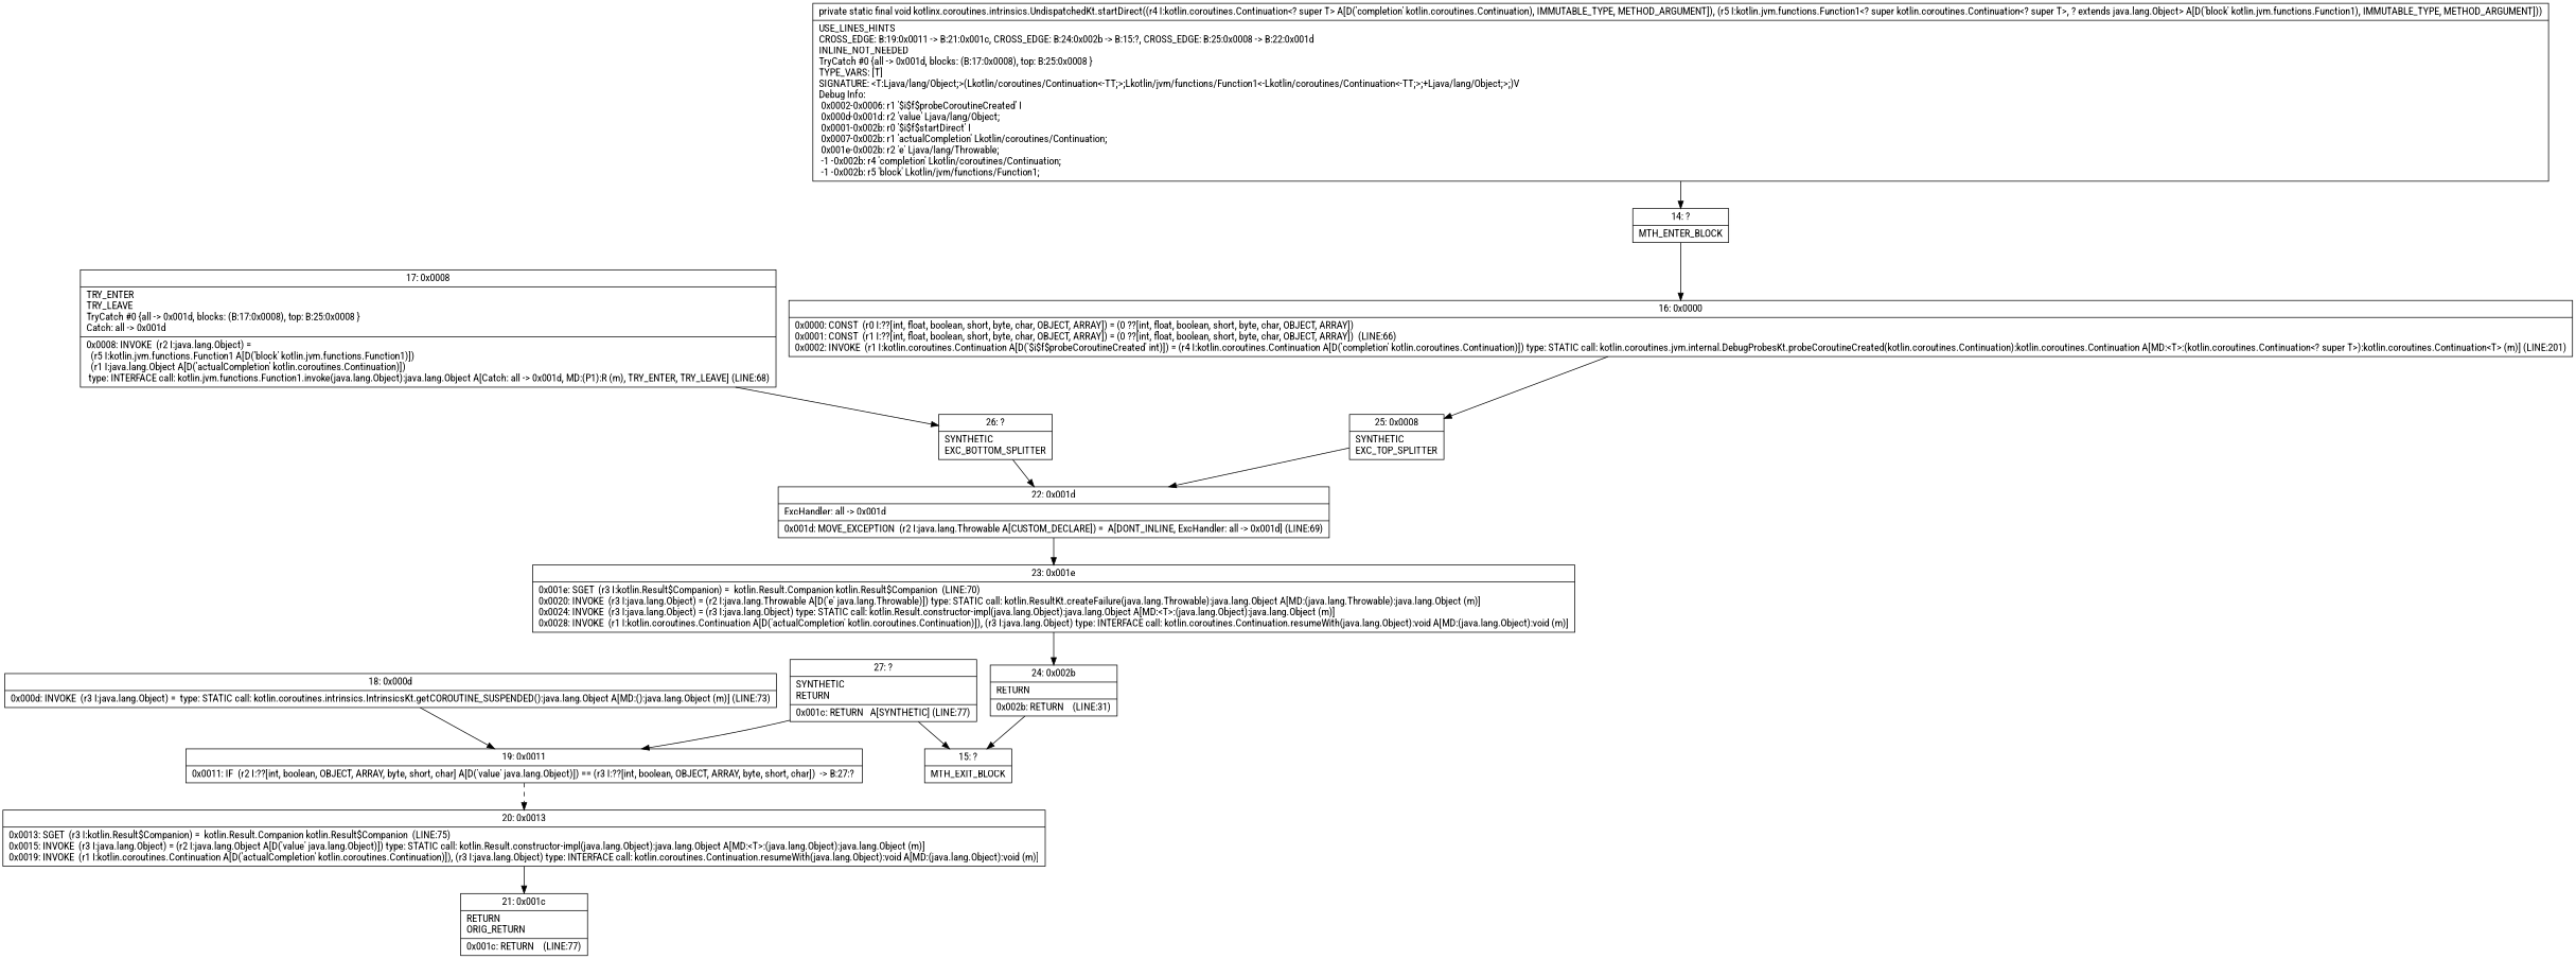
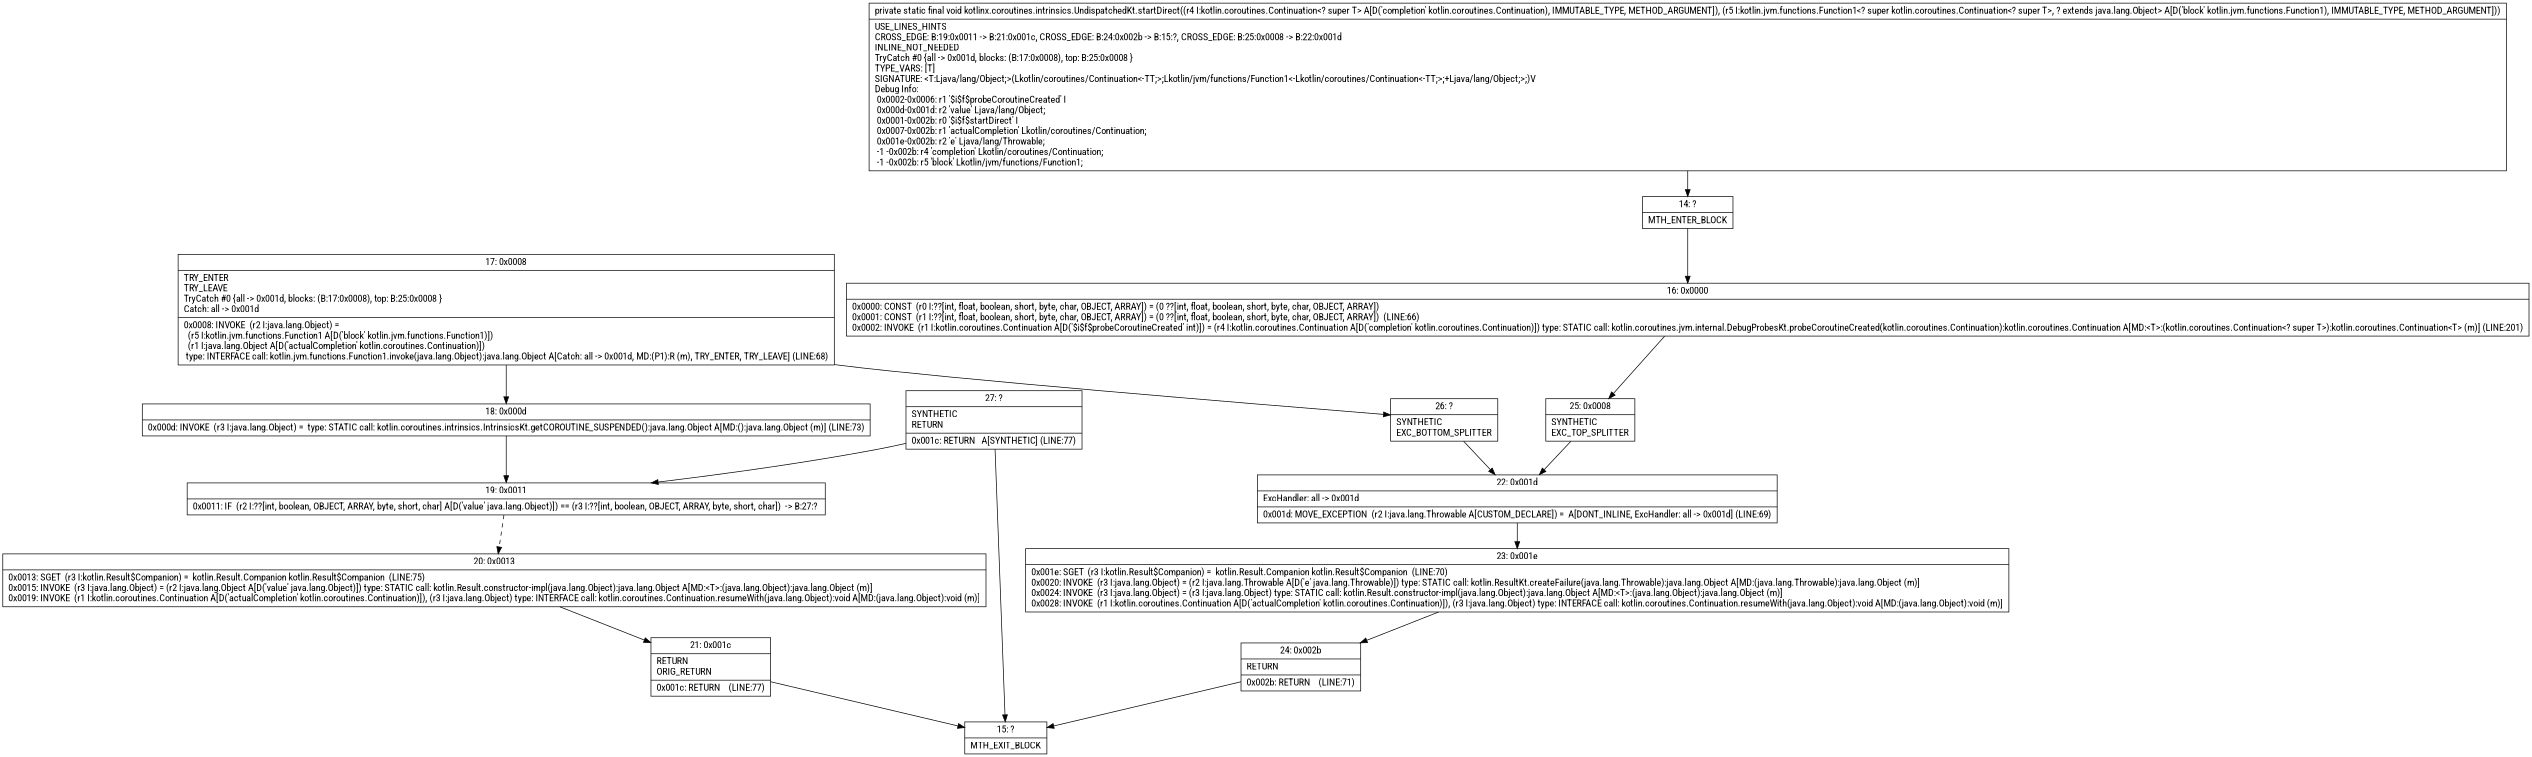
  digraph {
    fontname="Roboto Condensed"
    node [fontname="Roboto Condensed" shape=record]
    edge [fontname="Roboto Condensed"]
    n1 [label="{14\:\ ?|MTH_ENTER_BLOCK\l}"]
    n2 [label="{16\:\ 0x0000|0x0000: CONST  (r0 I:??[int, float, boolean, short, byte, char, OBJECT, ARRAY]) = (0 ??[int, float, boolean, short, byte, char, OBJECT, ARRAY]) \l0x0001: CONST  (r1 I:??[int, float, boolean, short, byte, char, OBJECT, ARRAY]) = (0 ??[int, float, boolean, short, byte, char, OBJECT, ARRAY])  (LINE:66)\l0x0002: INVOKE  (r1 I:kotlin.coroutines.Continuation A[D('$i$f$probeCoroutineCreated' int)]) = (r4 I:kotlin.coroutines.Continuation A[D('completion' kotlin.coroutines.Continuation)]) type: STATIC call: kotlin.coroutines.jvm.internal.DebugProbesKt.probeCoroutineCreated(kotlin.coroutines.Continuation):kotlin.coroutines.Continuation A[MD:\<T\>:(kotlin.coroutines.Continuation\<? super T\>):kotlin.coroutines.Continuation\<T\> (m)] (LINE:201)\l}"]
    n3 [label="{25\:\ 0x0008|SYNTHETIC\lEXC_TOP_SPLITTER\l}"]
    n4 [label="{22\:\ 0x001d|ExcHandler: all \-\> 0x001d\l|0x001d: MOVE_EXCEPTION  (r2 I:java.lang.Throwable A[CUSTOM_DECLARE]) =  A[DONT_INLINE, ExcHandler: all \-\> 0x001d] (LINE:69)\l}"]
    n5 [label="{17\:\ 0x0008|TRY_ENTER\lTRY_LEAVE\lTryCatch #0 \{all \-\> 0x001d, blocks: (B:17:0x0008), top: B:25:0x0008 \}\lCatch: all \-\> 0x001d\l|0x0008: INVOKE  (r2 I:java.lang.Object) = \l  (r5 I:kotlin.jvm.functions.Function1 A[D('block' kotlin.jvm.functions.Function1)])\l  (r1 I:java.lang.Object A[D('actualCompletion' kotlin.coroutines.Continuation)])\l type: INTERFACE call: kotlin.jvm.functions.Function1.invoke(java.lang.Object):java.lang.Object A[Catch: all \-\> 0x001d, MD:(P1):R (m), TRY_ENTER, TRY_LEAVE] (LINE:68)\l}"]
    n6 [label="{18\:\ 0x000d|0x000d: INVOKE  (r3 I:java.lang.Object) =  type: STATIC call: kotlin.coroutines.intrinsics.IntrinsicsKt.getCOROUTINE_SUSPENDED():java.lang.Object A[MD:():java.lang.Object (m)] (LINE:73)\l}"]
    n7 [label="{26\:\ ?|SYNTHETIC\lEXC_BOTTOM_SPLITTER\l}"]
    n8 [label="{23\:\ 0x001e|0x001e: SGET  (r3 I:kotlin.Result$Companion) =  kotlin.Result.Companion kotlin.Result$Companion  (LINE:70)\l0x0020: INVOKE  (r3 I:java.lang.Object) = (r2 I:java.lang.Throwable A[D('e' java.lang.Throwable)]) type: STATIC call: kotlin.ResultKt.createFailure(java.lang.Throwable):java.lang.Object A[MD:(java.lang.Throwable):java.lang.Object (m)]\l0x0024: INVOKE  (r3 I:java.lang.Object) = (r3 I:java.lang.Object) type: STATIC call: kotlin.Result.constructor\-impl(java.lang.Object):java.lang.Object A[MD:\<T\>:(java.lang.Object):java.lang.Object (m)]\l0x0028: INVOKE  (r1 I:kotlin.coroutines.Continuation A[D('actualCompletion' kotlin.coroutines.Continuation)]), (r3 I:java.lang.Object) type: INTERFACE call: kotlin.coroutines.Continuation.resumeWith(java.lang.Object):void A[MD:(java.lang.Object):void (m)]\l}"]
    n9 [label="{19\:\ 0x0011|0x0011: IF  (r2 I:??[int, boolean, OBJECT, ARRAY, byte, short, char] A[D('value' java.lang.Object)]) == (r3 I:??[int, boolean, OBJECT, ARRAY, byte, short, char])  \-\> B:27:? \l}"]
    n10 [label="{20\:\ 0x0013|0x0013: SGET  (r3 I:kotlin.Result$Companion) =  kotlin.Result.Companion kotlin.Result$Companion  (LINE:75)\l0x0015: INVOKE  (r3 I:java.lang.Object) = (r2 I:java.lang.Object A[D('value' java.lang.Object)]) type: STATIC call: kotlin.Result.constructor\-impl(java.lang.Object):java.lang.Object A[MD:\<T\>:(java.lang.Object):java.lang.Object (m)]\l0x0019: INVOKE  (r1 I:kotlin.coroutines.Continuation A[D('actualCompletion' kotlin.coroutines.Continuation)]), (r3 I:java.lang.Object) type: INTERFACE call: kotlin.coroutines.Continuation.resumeWith(java.lang.Object):void A[MD:(java.lang.Object):void (m)]\l}"]
    n11 [label="{21\:\ 0x001c|RETURN\lORIG_RETURN\l|0x001c: RETURN    (LINE:77)\l}"]
    n12 [label="{27\:\ ?|SYNTHETIC\lRETURN\l|0x001c: RETURN   A[SYNTHETIC] (LINE:77)\l}"]
    n13 [label="{15\:\ ?|MTH_EXIT_BLOCK\l}"]
-   n14 [label="{24\:\ 0x002b|RETURN\l|0x002b: RETURN    (LINE:31)\l}"]
+   n14 [label="{24\:\ 0x002b|RETURN\l|0x002b: RETURN    (LINE:71)\l}"]
    n15 [label="{private static final void kotlinx.coroutines.intrinsics.UndispatchedKt.startDirect((r4 I:kotlin.coroutines.Continuation\<? super T\> A[D('completion' kotlin.coroutines.Continuation), IMMUTABLE_TYPE, METHOD_ARGUMENT]), (r5 I:kotlin.jvm.functions.Function1\<? super kotlin.coroutines.Continuation\<? super T\>, ? extends java.lang.Object\> A[D('block' kotlin.jvm.functions.Function1), IMMUTABLE_TYPE, METHOD_ARGUMENT]))  | USE_LINES_HINTS\lCROSS_EDGE: B:19:0x0011 \-\> B:21:0x001c, CROSS_EDGE: B:24:0x002b \-\> B:15:?, CROSS_EDGE: B:25:0x0008 \-\> B:22:0x001d\lINLINE_NOT_NEEDED\lTryCatch #0 \{all \-\> 0x001d, blocks: (B:17:0x0008), top: B:25:0x0008 \}\lTYPE_VARS: [T]\lSIGNATURE: \<T:Ljava\/lang\/Object;\>(Lkotlin\/coroutines\/Continuation\<\-TT;\>;Lkotlin\/jvm\/functions\/Function1\<\-Lkotlin\/coroutines\/Continuation\<\-TT;\>;+Ljava\/lang\/Object;\>;)V\lDebug Info:\l  0x0002\-0x0006: r1 '$i$f$probeCoroutineCreated' I\l  0x000d\-0x001d: r2 'value' Ljava\/lang\/Object;\l  0x0001\-0x002b: r0 '$i$f$startDirect' I\l  0x0007\-0x002b: r1 'actualCompletion' Lkotlin\/coroutines\/Continuation;\l  0x001e\-0x002b: r2 'e' Ljava\/lang\/Throwable;\l  \-1 \-0x002b: r4 'completion' Lkotlin\/coroutines\/Continuation;\l  \-1 \-0x002b: r5 'block' Lkotlin\/jvm\/functions\/Function1;\l}"]
    n1 -> n2
    n2 -> n3
    n3 -> n4
    n4 -> n8
+   n5 -> n6
    n5 -> n7
    n6 -> n9
    n7 -> n4
    n8 -> n14
    n9 -> n10 [style=dashed]
    n10 -> n11
+   n11 -> n13
    n12 -> n9
    n12 -> n13
    n14 -> n13
    n15 -> n1
  }
